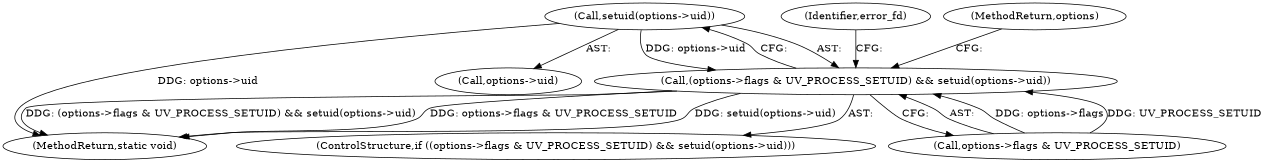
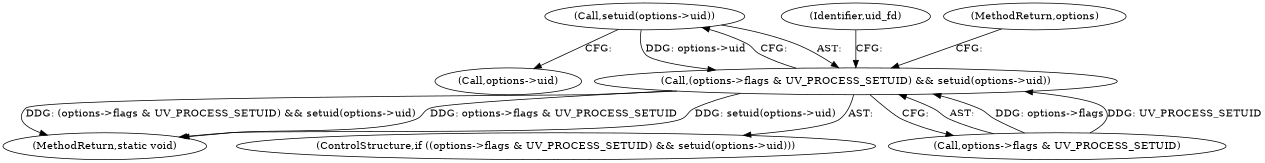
  digraph {
    n1 [label="(Call,setuid(options->uid))"]
    n2 [label="(Call,(options->flags & UV_PROCESS_SETUID) && setuid(options->uid))"]
    n3 [label="(Call,options->uid)"]
    n4 [label="(MethodReturn,static void)"]
    n5 [label="(ControlStructure,if ((options->flags & UV_PROCESS_SETUID) && setuid(options->uid)))"]
    n6 [label="(Call,options->flags & UV_PROCESS_SETUID)"]
-   n7 [label="(Identifier,error_fd)"]
+   n7 [label="(Identifier,uid_fd)"]
    n8 [label="(MethodReturn,options)"]
    n1 -> n2 [label="AST: "]
    n1 -> n2 [label="DDG: options->uid"]
-   n1 -> n3 [label="AST: "]
-   n1 -> n4 [label="DDG: options->uid"]
+   n1 -> n3 [label="CFG: "]
    n2 -> n1 [label="CFG: "]
    n2 -> n4 [label="DDG: setuid(options->uid)"]
    n2 -> n4 [label="DDG: (options->flags & UV_PROCESS_SETUID) && setuid(options->uid)"]
    n2 -> n4 [label="DDG: options->flags & UV_PROCESS_SETUID"]
    n2 -> n5 [label="AST: "]
    n2 -> n6 [label="CFG: "]
    n6 -> n2 [label="AST: "]
    n6 -> n2 [label="DDG: options->flags"]
    n6 -> n2 [label="DDG: UV_PROCESS_SETUID"]
    n7 -> n2 [label="CFG: "]
    n8 -> n2 [label="CFG: "]
  }
